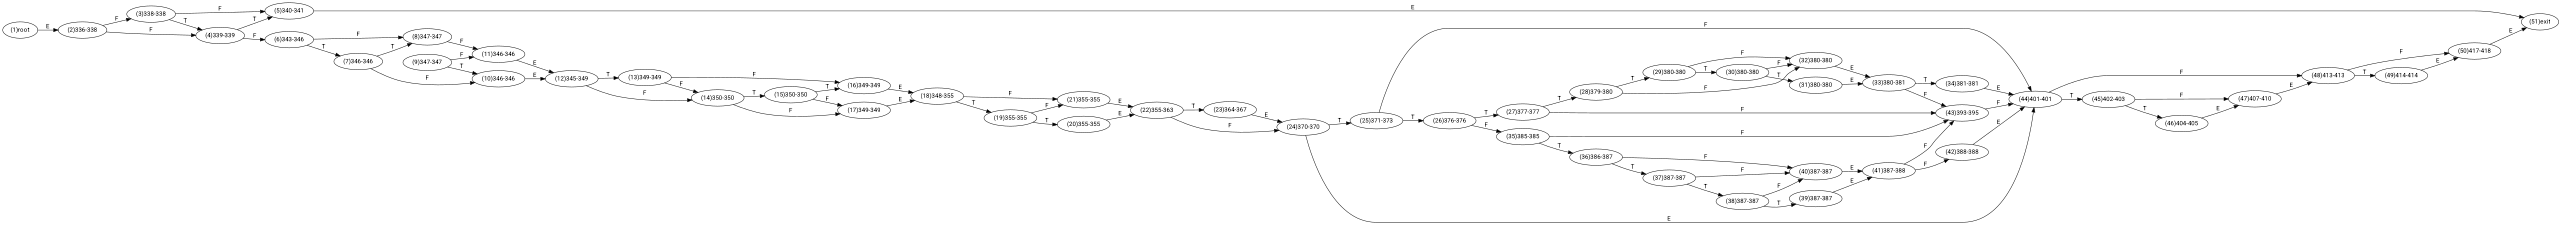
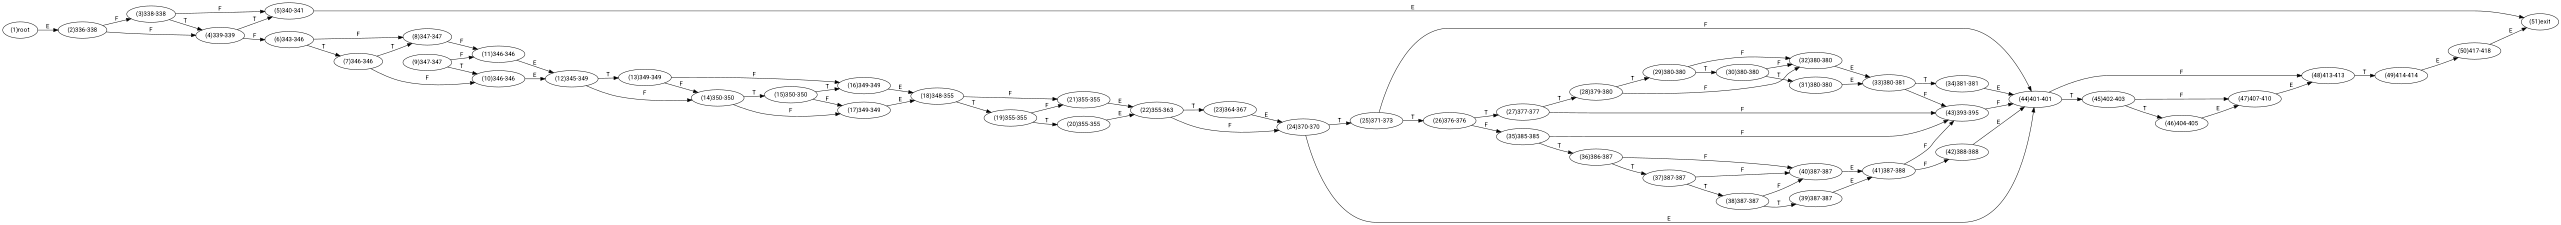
  digraph {
    fontname=Roboto
    rankdir=LR
    node [fontname=Roboto]
    edge [fontname=Roboto]
    n1 [label="(1)root"]
    n2 [label="(2)336-338"]
    n3 [label="(3)338-338"]
    n4 [label="(4)339-339"]
    n5 [label="(5)340-341"]
    n6 [label="(6)343-346"]
    n7 [label="(51)exit"]
    n8 [label="(7)346-346"]
    n9 [label="(8)347-347"]
    n10 [label="(10)346-346"]
    n11 [label="(11)346-346"]
    n12 [label="(12)345-349"]
    n13 [label="(9)347-347"]
    n14 [label="(13)349-349"]
    n15 [label="(14)350-350"]
    n16 [label="(16)349-349"]
    n17 [label="(15)350-350"]
    n18 [label="(17)349-349"]
    n19 [label="(18)348-355"]
    n20 [label="(19)355-355"]
    n21 [label="(21)355-355"]
    n22 [label="(20)355-355"]
    n23 [label="(22)355-363"]
    n24 [label="(23)364-367"]
    n25 [label="(24)370-370"]
    n26 [label="(25)371-373"]
    n27 [label="(44)401-401"]
    n28 [label="(26)376-376"]
    n29 [label="(27)377-377"]
    n30 [label="(35)385-385"]
    n31 [label="(48)413-413"]
    n32 [label="(45)402-403"]
    n33 [label="(28)379-380"]
    n34 [label="(43)393-395"]
    n35 [label="(29)380-380"]
    n36 [label="(32)380-380"]
    n37 [label="(36)386-387"]
    n38 [label="(30)380-380"]
    n39 [label="(31)380-380"]
    n40 [label="(33)380-381"]
    n41 [label="(34)381-381"]
    n42 [label="(40)387-387"]
    n43 [label="(37)387-387"]
    n44 [label="(38)387-387"]
    n45 [label="(39)387-387"]
    n46 [label="(41)387-388"]
    n47 [label="(42)388-388"]
    n48 [label="(46)404-405"]
    n49 [label="(47)407-410"]
    n50 [label="(50)417-418"]
    n51 [label="(49)414-414"]
    n1 -> n2 [label=E]
    n2 -> n3 [label=F]
    n2 -> n4 [label=F]
    n3 -> n4 [label=T]
    n3 -> n5 [label=F]
    n4 -> n5 [label=T]
    n4 -> n6 [label=F]
    n5 -> n7 [label=E]
    n6 -> n8 [label=T]
    n6 -> n9 [label=F]
    n8 -> n9 [label=T]
    n8 -> n10 [label=F]
    n9 -> n11 [label=F]
    n10 -> n12 [label=E]
    n11 -> n12 [label=E]
    n12 -> n14 [label=T]
    n12 -> n15 [label=F]
    n13 -> n10 [label=T]
    n13 -> n11 [label=F]
    n14 -> n15 [label=F]
    n14 -> n16 [label=F]
    n15 -> n17 [label=T]
    n15 -> n18 [label=F]
    n16 -> n19 [label=E]
    n17 -> n16 [label=T]
    n17 -> n18 [label=F]
    n18 -> n19 [label=E]
    n19 -> n20 [label=T]
    n19 -> n21 [label=F]
    n20 -> n21 [label=F]
    n20 -> n22 [label=T]
    n21 -> n23 [label=E]
    n22 -> n23 [label=E]
    n23 -> n24 [label=T]
    n23 -> n25 [label=F]
    n24 -> n25 [label=E]
    n25 -> n26 [label=T]
    n25 -> n27 [label=E]
    n26 -> n27 [label=F]
    n26 -> n28 [label=T]
    n27 -> n31 [label=F]
    n27 -> n32 [label=T]
    n28 -> n29 [label=T]
    n28 -> n30 [label=F]
    n29 -> n33 [label=T]
    n29 -> n34 [label=F]
    n30 -> n34 [label=F]
    n30 -> n37 [label=T]
-   n31 -> n50 [label=F]
    n31 -> n51 [label=T]
    n32 -> n48 [label=T]
    n32 -> n49 [label=F]
    n33 -> n35 [label=T]
    n33 -> n36 [label=F]
    n34 -> n27 [label=F]
    n35 -> n36 [label=F]
    n35 -> n38 [label=T]
    n36 -> n40 [label=E]
    n37 -> n42 [label=F]
    n37 -> n43 [label=T]
    n38 -> n36 [label=F]
    n38 -> n39 [label=T]
    n39 -> n40 [label=E]
    n40 -> n34 [label=F]
    n40 -> n41 [label=T]
    n41 -> n27 [label=E]
    n42 -> n46 [label=E]
    n43 -> n42 [label=F]
    n43 -> n44 [label=T]
    n44 -> n42 [label=F]
    n44 -> n45 [label=T]
    n45 -> n46 [label=E]
    n46 -> n34 [label=F]
    n46 -> n47 [label=F]
    n47 -> n27 [label=E]
    n48 -> n49 [label=E]
    n49 -> n31 [label=E]
    n50 -> n7 [label=E]
    n51 -> n50 [label=E]
  }
